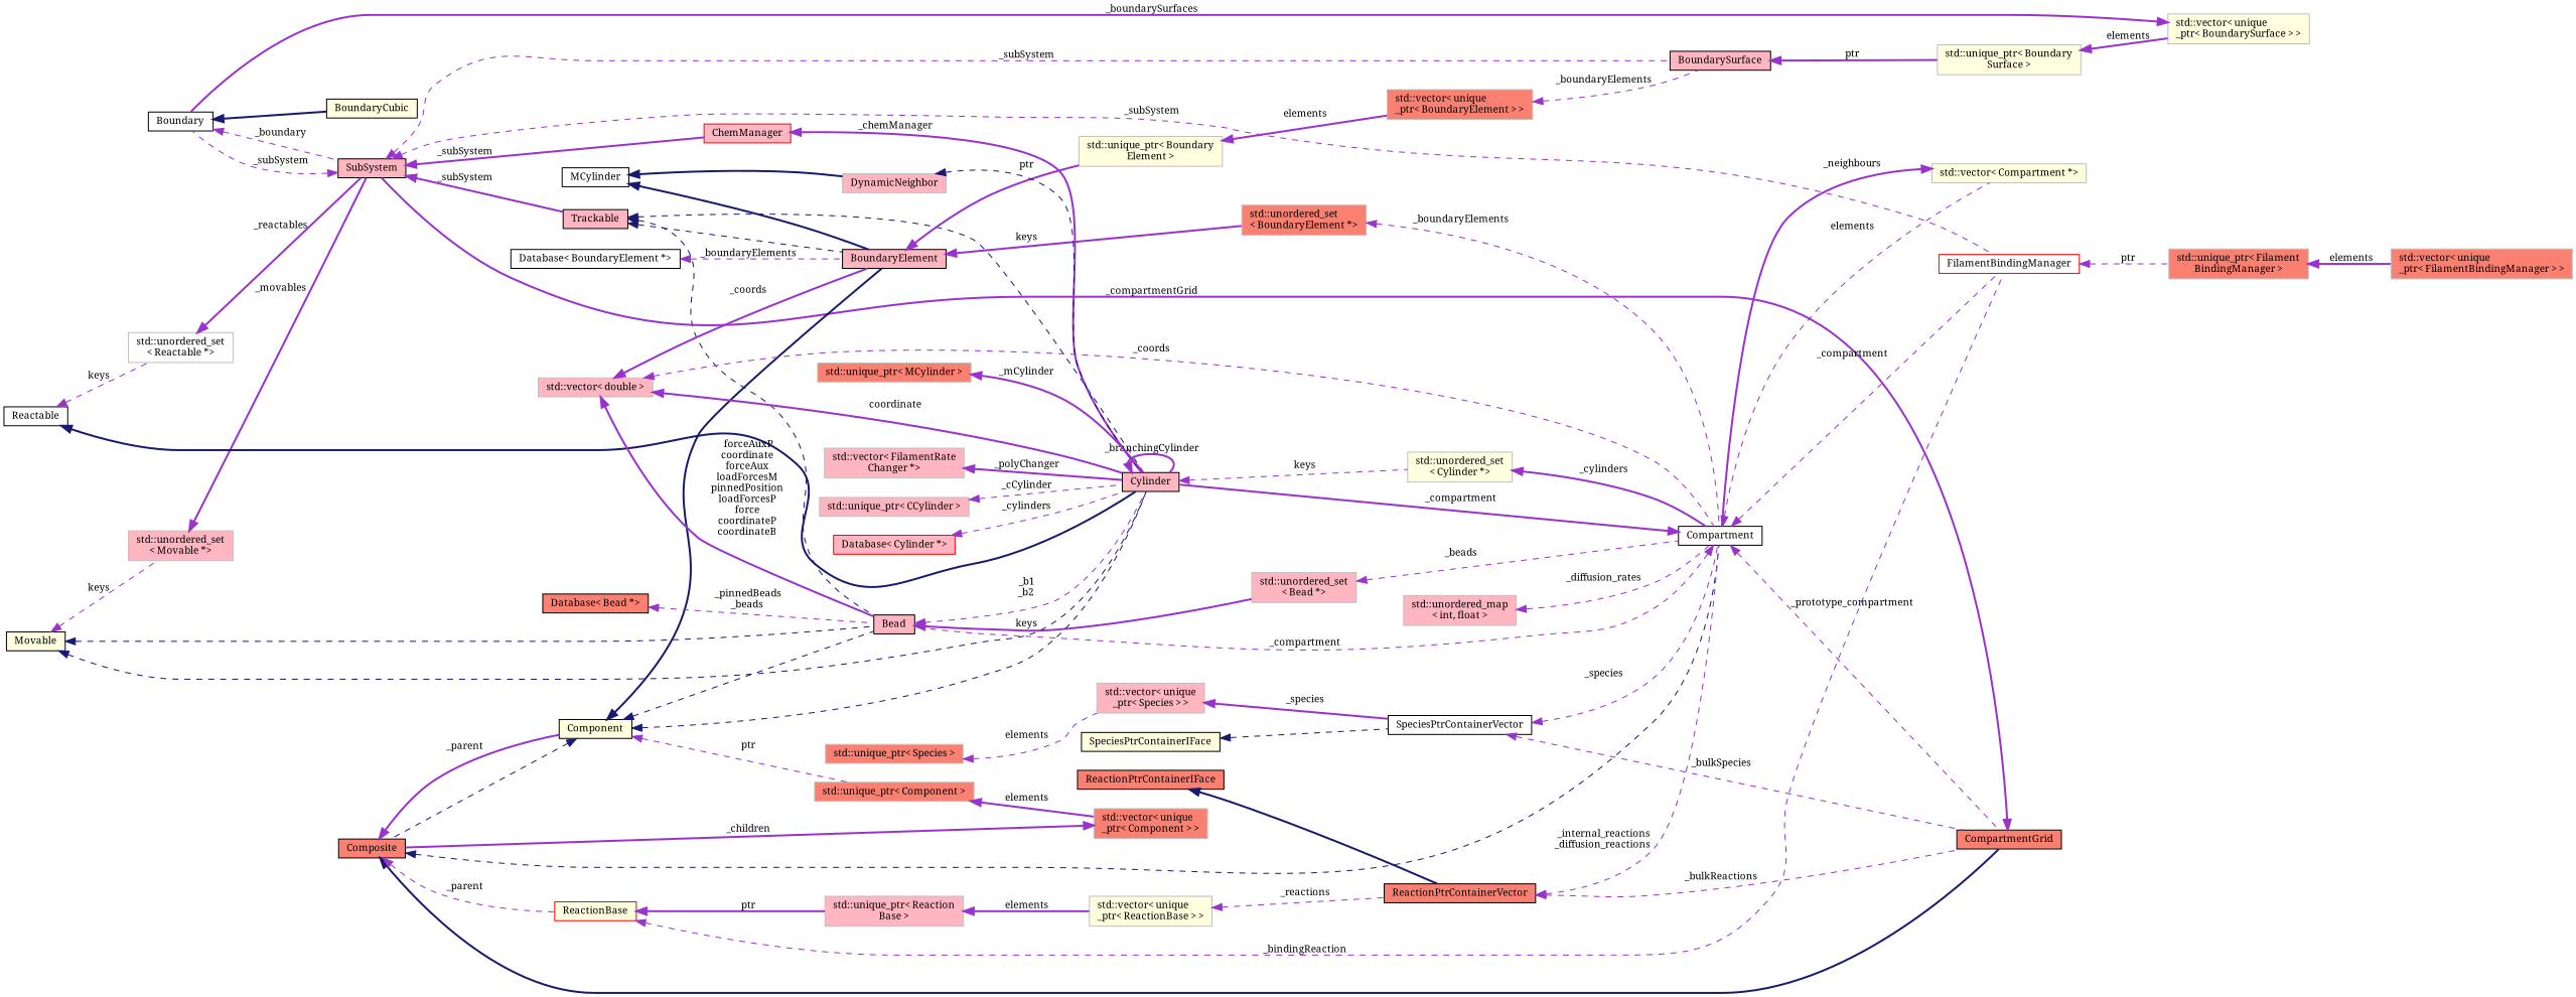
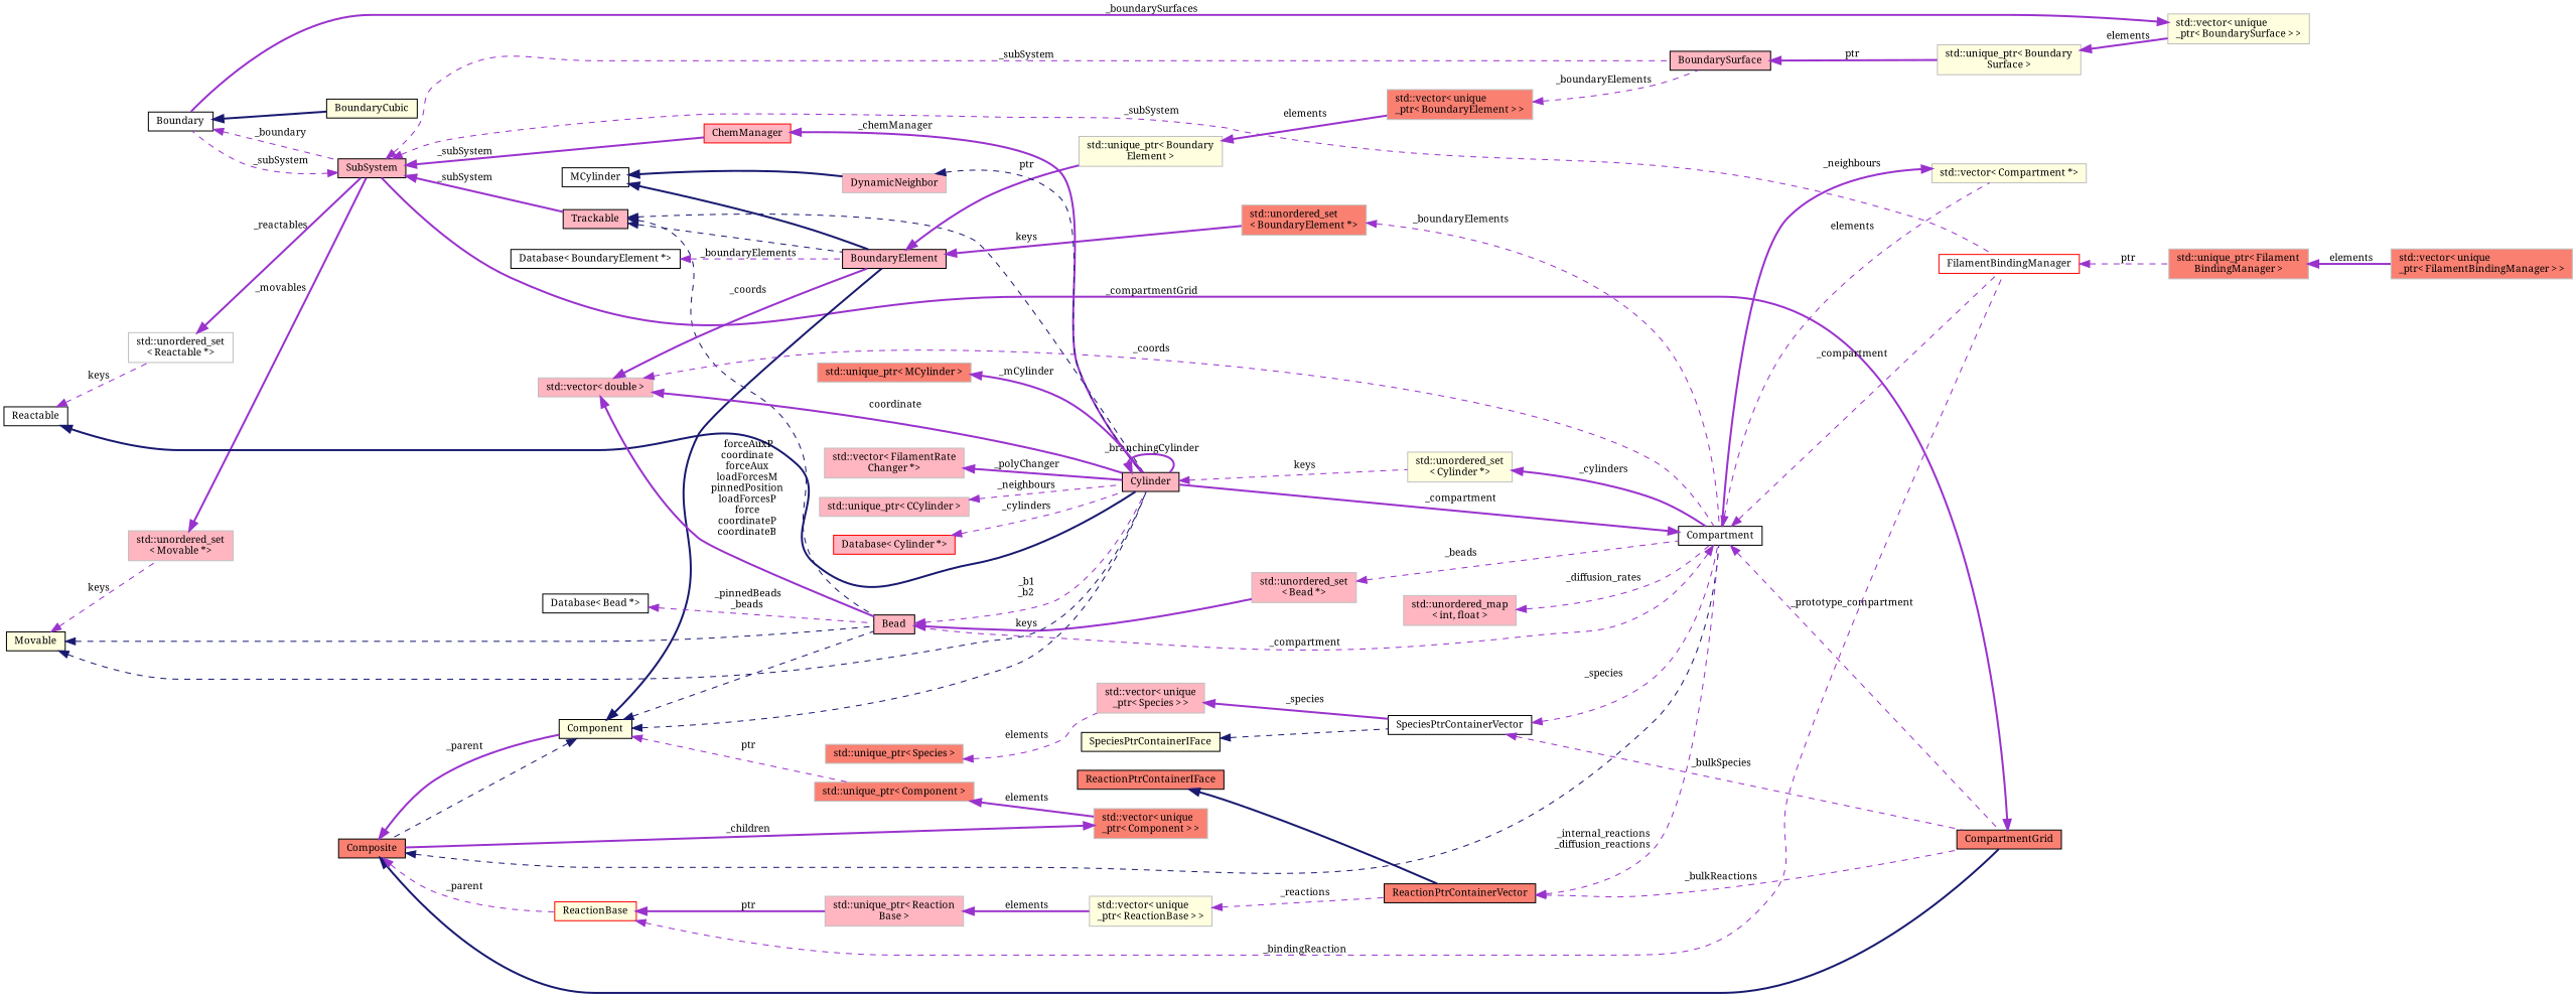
  digraph {
    fontname="Noto Serif"
    rankdir=LR
    node [color=grey75 fillcolor=lightpink fontname="Noto Serif" fontsize=10 shape=record style=filled]
    edge [color=darkorchid3 dir=back fontname="Noto Serif" fontsize=10 labelfontname=Helvetica labelfontsize=10 style=dashed]
    n1 [color=black fillcolor=lightyellow fontcolor=black height=0.2 label=BoundaryCubic width=0.4]
    n2 [color=black fillcolor=white height=0.2 label=Boundary width=0.4]
    n3 [color=black height=0.2 label=SubSystem width=0.4]
    n4 [color=black height=0.2 label=Trackable width=0.4]
    n5 [color=red height=0.2 label=ChemManager width=0.4]
    n6 [color=red fillcolor=white height=0.2 label=FilamentBindingManager width=0.4]
    n7 [color=black height=0.2 label=BoundarySurface width=0.4]
    n8 [color=black height=0.2 label=Bead width=0.4]
    n9 [color=black height=0.2 label=Cylinder width=0.4]
    n10 [color=black height=0.2 label=BoundaryElement width=0.4]
    n11 [fillcolor=salmon height=0.2 label="std::unique_ptr\< Filament\lBindingManager \>" width=0.4]
    n12 [fillcolor=lightyellow height=0.2 label="std::unique_ptr\< Boundary\lSurface \>" width=0.4]
    n13 [height=0.2 label="std::unordered_set\l\< Movable *\>" width=0.4]
    n14 [color=black fillcolor=lightyellow height=0.2 label=Movable width=0.4]
    n15 [height=0.2 label="std::unordered_set\l\< Bead *\>" width=0.4]
    n16 [fillcolor=lightyellow height=0.2 label="std::unordered_set\l\< Cylinder *\>" width=0.4]
    n17 [fillcolor=white height=0.2 label="std::unordered_set\l\< Reactable *\>" width=0.4]
    n18 [color=black fillcolor=white height=0.2 label=Reactable width=0.4]
    n19 [color=black fillcolor=salmon height=0.2 label=CompartmentGrid width=0.4]
    n20 [color=black fillcolor=salmon height=0.2 label=Composite width=0.4]
    n21 [color=black fillcolor=lightyellow height=0.2 label=Component width=0.4]
    n22 [color=black fillcolor=white height=0.2 label=Compartment width=0.4]
    n23 [color=red fillcolor=lightyellow height=0.2 label=ReactionBase width=0.4]
    n24 [fillcolor=salmon height=0.2 label="std::unique_ptr\< Component \>" width=0.4]
    n25 [fillcolor=lightyellow height=0.2 label="std::vector\< Compartment *\>" width=0.4]
    n26 [height=0.2 label="std::unique_ptr\< Reaction\lBase \>" width=0.4]
    n27 [fillcolor=salmon height=0.2 label="std::vector\< unique\l_ptr\< Component \> \>" width=0.4]
    n28 [fillcolor=salmon height=0.2 label="std::unordered_set\l\< BoundaryElement *\>" width=0.4]
    n29 [fillcolor=lightyellow height=0.2 label="std::unique_ptr\< Boundary\lElement \>" width=0.4]
-   n30 [color=black fillcolor=salmon height=0.2 label="Database\< Bead *\>" width=0.4]
+   n30 [color=black fillcolor=white height=0.2 label="Database\< Bead *\>" width=0.4]
    n31 [height=0.2 label="std::vector\< double \>" width=0.4]
    n32 [height=0.2 label=DynamicNeighbor width=0.4]
    n33 [color=black fillcolor=white height=0.2 label=MCylinder width=0.4]
    n34 [height=0.2 label="std::vector\< FilamentRate\lChanger *\>" width=0.4]
    n35 [height=0.2 label="std::unique_ptr\< CCylinder \>" width=0.4]
    n36 [color=red height=0.2 label="Database\< Cylinder *\>" width=0.4]
    n37 [fillcolor=salmon height=0.2 label="std::unique_ptr\< MCylinder \>" width=0.4]
    n38 [fillcolor=salmon height=0.2 label="std::vector\< unique\l_ptr\< BoundaryElement \> \>" width=0.4]
    n39 [color=black fillcolor=white height=0.2 label="Database\< BoundaryElement *\>" width=0.4]
    n40 [color=black fillcolor=salmon height=0.2 label=ReactionPtrContainerVector width=0.4]
    n41 [color=black fillcolor=salmon height=0.2 label=ReactionPtrContainerIFace width=0.4]
    n42 [fillcolor=lightyellow height=0.2 label="std::vector\< unique\l_ptr\< ReactionBase \> \>" width=0.4]
    n43 [height=0.2 label="std::unordered_map\l\< int, float \>" width=0.4]
    n44 [fillcolor=salmon height=0.2 label="std::vector\< unique\l_ptr\< FilamentBindingManager \> \>" width=0.4]
    n45 [color=black fillcolor=white height=0.2 label=SpeciesPtrContainerVector width=0.4]
    n46 [color=black fillcolor=lightyellow height=0.2 label=SpeciesPtrContainerIFace width=0.4]
    n47 [height=0.2 label="std::vector\< unique\l_ptr\< Species \> \>" width=0.4]
    n48 [fillcolor=salmon height=0.2 label="std::unique_ptr\< Species \>" width=0.4]
    n49 [fillcolor=lightyellow height=0.2 label="std::vector\< unique\l_ptr\< BoundarySurface \> \>" width=0.4]
    n2 -> n1 [color=midnightblue style=bold]
    n2 -> n3 [label=" _boundary"]
    n3 -> n2 [label=" _subSystem"]
    n3 -> n4 [label=" _subSystem" style=bold]
    n3 -> n5 [label=" _subSystem" style=bold]
    n3 -> n6 [label=" _subSystem"]
    n3 -> n7 [label=" _subSystem"]
    n4 -> n8 [color=midnightblue]
    n4 -> n9 [color=midnightblue]
    n4 -> n10 [color=midnightblue]
    n5 -> n9 [label=" _chemManager" style=bold]
    n6 -> n11 [label=" ptr"]
    n7 -> n12 [label=" ptr" style=bold]
    n8 -> n9 [label=" _b1\n_b2"]
    n8 -> n15 [label=" keys" style=bold]
    n9 -> n9 [label=" _branchingCylinder" style=bold]
    n9 -> n16 [label=" keys"]
    n10 -> n28 [label=" keys" style=bold]
    n10 -> n29 [label=" ptr" style=bold]
    n11 -> n44 [label=" elements" style=bold]
    n12 -> n49 [label=" elements" style=bold]
    n13 -> n3 [label=" _movables" style=bold]
    n14 -> n8 [color=midnightblue]
    n14 -> n9 [color=midnightblue]
    n14 -> n13 [label=" keys"]
    n15 -> n22 [label=" _beads"]
    n16 -> n22 [label=" _cylinders" style=bold]
    n17 -> n3 [label=" _reactables" style=bold]
    n18 -> n9 [color=midnightblue style=bold]
    n18 -> n17 [label=" keys"]
    n19 -> n3 [label=" _compartmentGrid" style=bold]
    n20 -> n19 [color=midnightblue style=bold]
    n20 -> n21 [label=" _parent" style=bold]
    n20 -> n22 [color=midnightblue]
    n20 -> n23 [label=" _parent"]
    n21 -> n8 [color=midnightblue]
    n21 -> n9 [color=midnightblue]
    n21 -> n10 [color=midnightblue style=bold]
    n21 -> n20 [color=midnightblue]
    n21 -> n24 [label=" ptr"]
    n22 -> n6 [label=" _compartment"]
    n22 -> n8 [label=" _compartment"]
    n22 -> n9 [label=" _compartment" style=bold]
    n22 -> n19 [label=" _prototype_compartment"]
    n22 -> n25 [label=" elements"]
    n23 -> n6 [label=" _bindingReaction"]
    n23 -> n26 [label=" ptr" style=bold]
    n24 -> n27 [label=" elements" style=bold]
    n25 -> n22 [label=" _neighbours" style=bold]
    n26 -> n42 [label=" elements" style=bold]
    n27 -> n20 [label=" _children" style=bold]
    n28 -> n22 [label=" _boundaryElements"]
    n29 -> n38 [label=" elements" style=bold]
    n30 -> n8 [label=" _pinnedBeads\n_beads"]
    n31 -> n8 [label=" forceAuxP\ncoordinate\nforceAux\nloadForcesM\npinnedPosition\nloadForcesP\nforce\ncoordinateP\ncoordinateB" style=bold]
    n31 -> n9 [label=" coordinate" style=bold]
    n31 -> n10 [label=" _coords" style=bold]
    n31 -> n22 [label=" _coords"]
    n32 -> n9 [color=midnightblue]
    n33 -> n10 [color=midnightblue style=bold]
    n33 -> n32 [color=midnightblue style=bold]
    n34 -> n9 [label=" _polyChanger" style=bold]
-   n35 -> n9 [label=" _cCylinder"]
+   n35 -> n9 [label=" _neighbours"]
    n36 -> n9 [label=" _cylinders"]
    n37 -> n9 [label=" _mCylinder" style=bold]
    n38 -> n7 [label=" _boundaryElements"]
    n39 -> n10 [label=" _boundaryElements"]
    n40 -> n19 [label=" _bulkReactions"]
    n40 -> n22 [label=" _internal_reactions\n_diffusion_reactions"]
    n41 -> n40 [color=midnightblue style=bold]
    n42 -> n40 [label=" _reactions"]
    n43 -> n22 [label=" _diffusion_rates"]
    n45 -> n19 [label=" _bulkSpecies"]
    n45 -> n22 [label=" _species"]
    n46 -> n45 [color=midnightblue]
    n47 -> n45 [label=" _species" style=bold]
    n48 -> n47 [label=" elements"]
    n49 -> n2 [label=" _boundarySurfaces" style=bold]
  }
